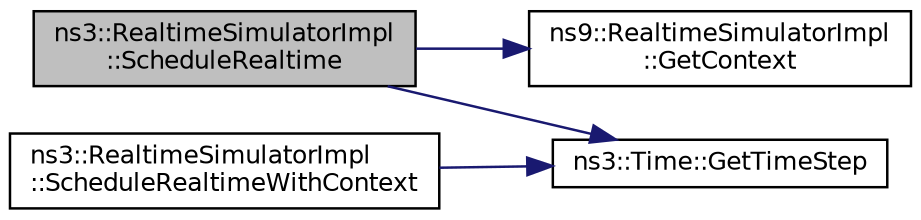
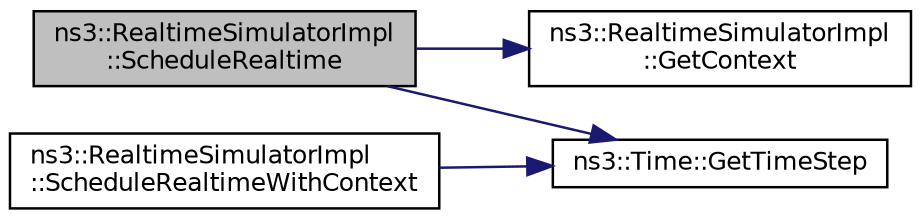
  digraph {
    rankdir=LR
    node [color=black fillcolor=white fontname=Helvetica fontsize=10 shape=record style=filled]
    edge [color=midnightblue fontname=Helvetica fontsize=10 labelfontname=Helvetica labelfontsize=10 style=solid]
    n1 [fillcolor=grey75 fontcolor=black height=0.2 label="ns3::RealtimeSimulatorImpl\l::ScheduleRealtime" width=0.4]
-   n2 [height=0.2 label="ns9::RealtimeSimulatorImpl\l::GetContext" width=0.4]
+   n2 [height=0.2 label="ns3::RealtimeSimulatorImpl\l::GetContext" width=0.4]
    n3 [height=0.2 label="ns3::Time::GetTimeStep" width=0.4]
    n4 [height=0.2 label="ns3::RealtimeSimulatorImpl\l::ScheduleRealtimeWithContext" width=0.4]
    n1 -> n2
    n1 -> n3
    n4 -> n3
  }
